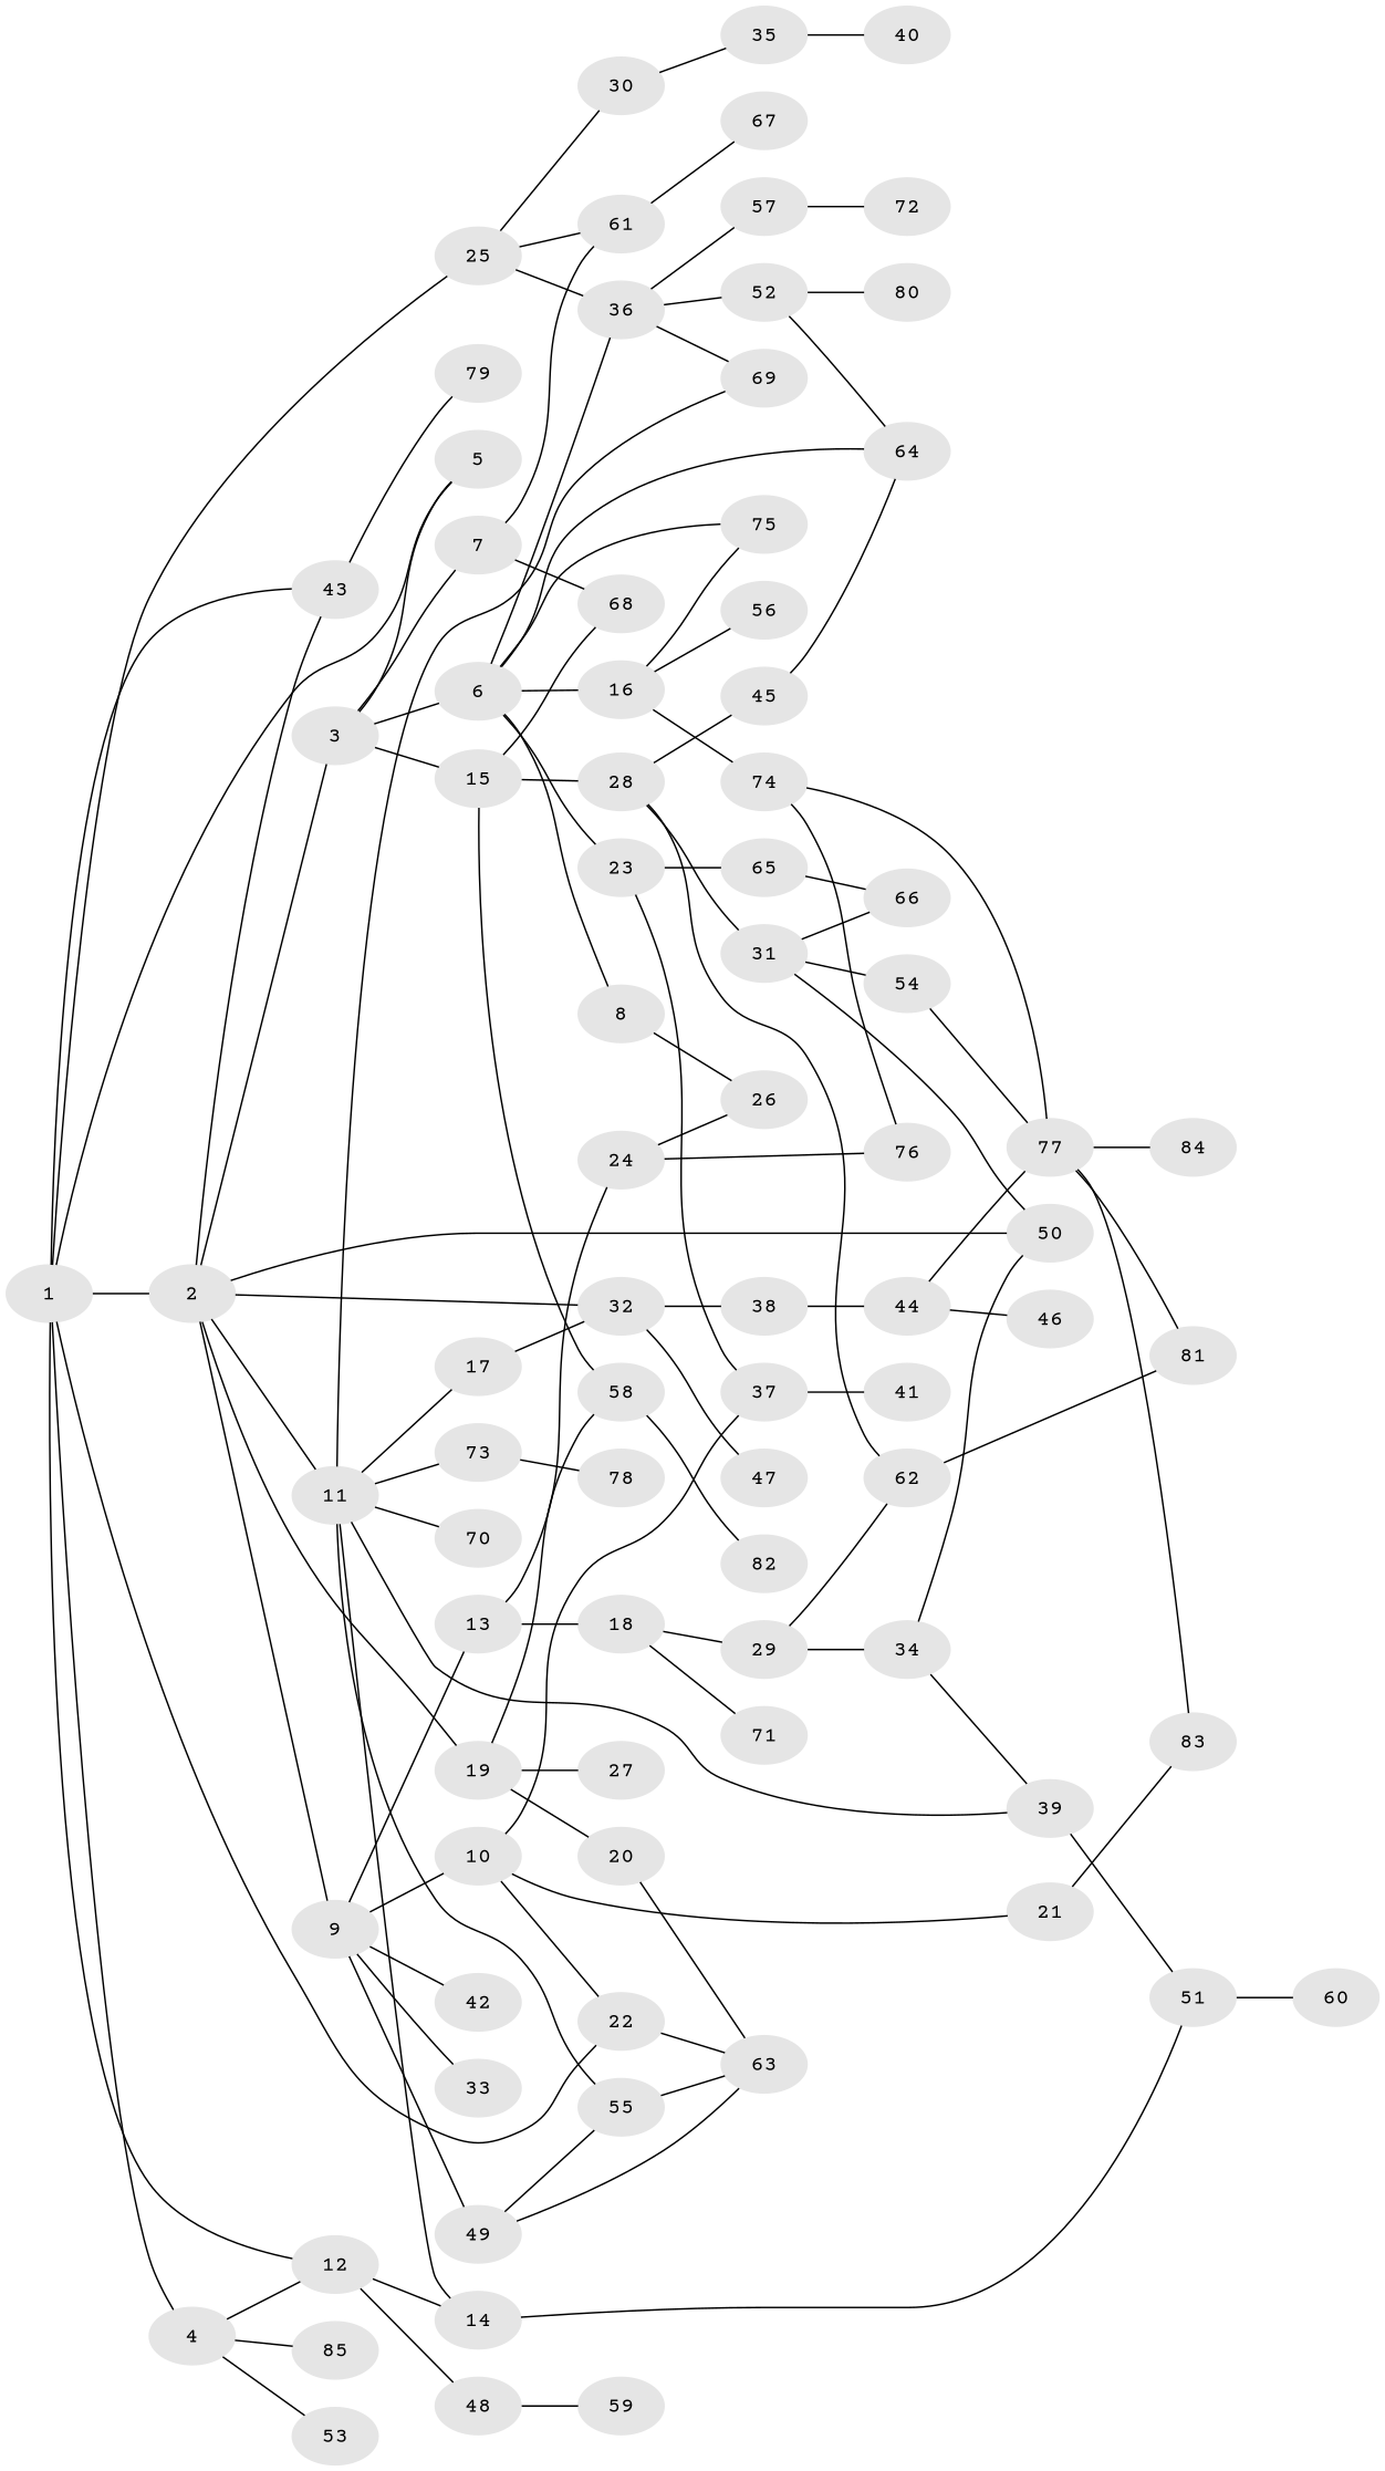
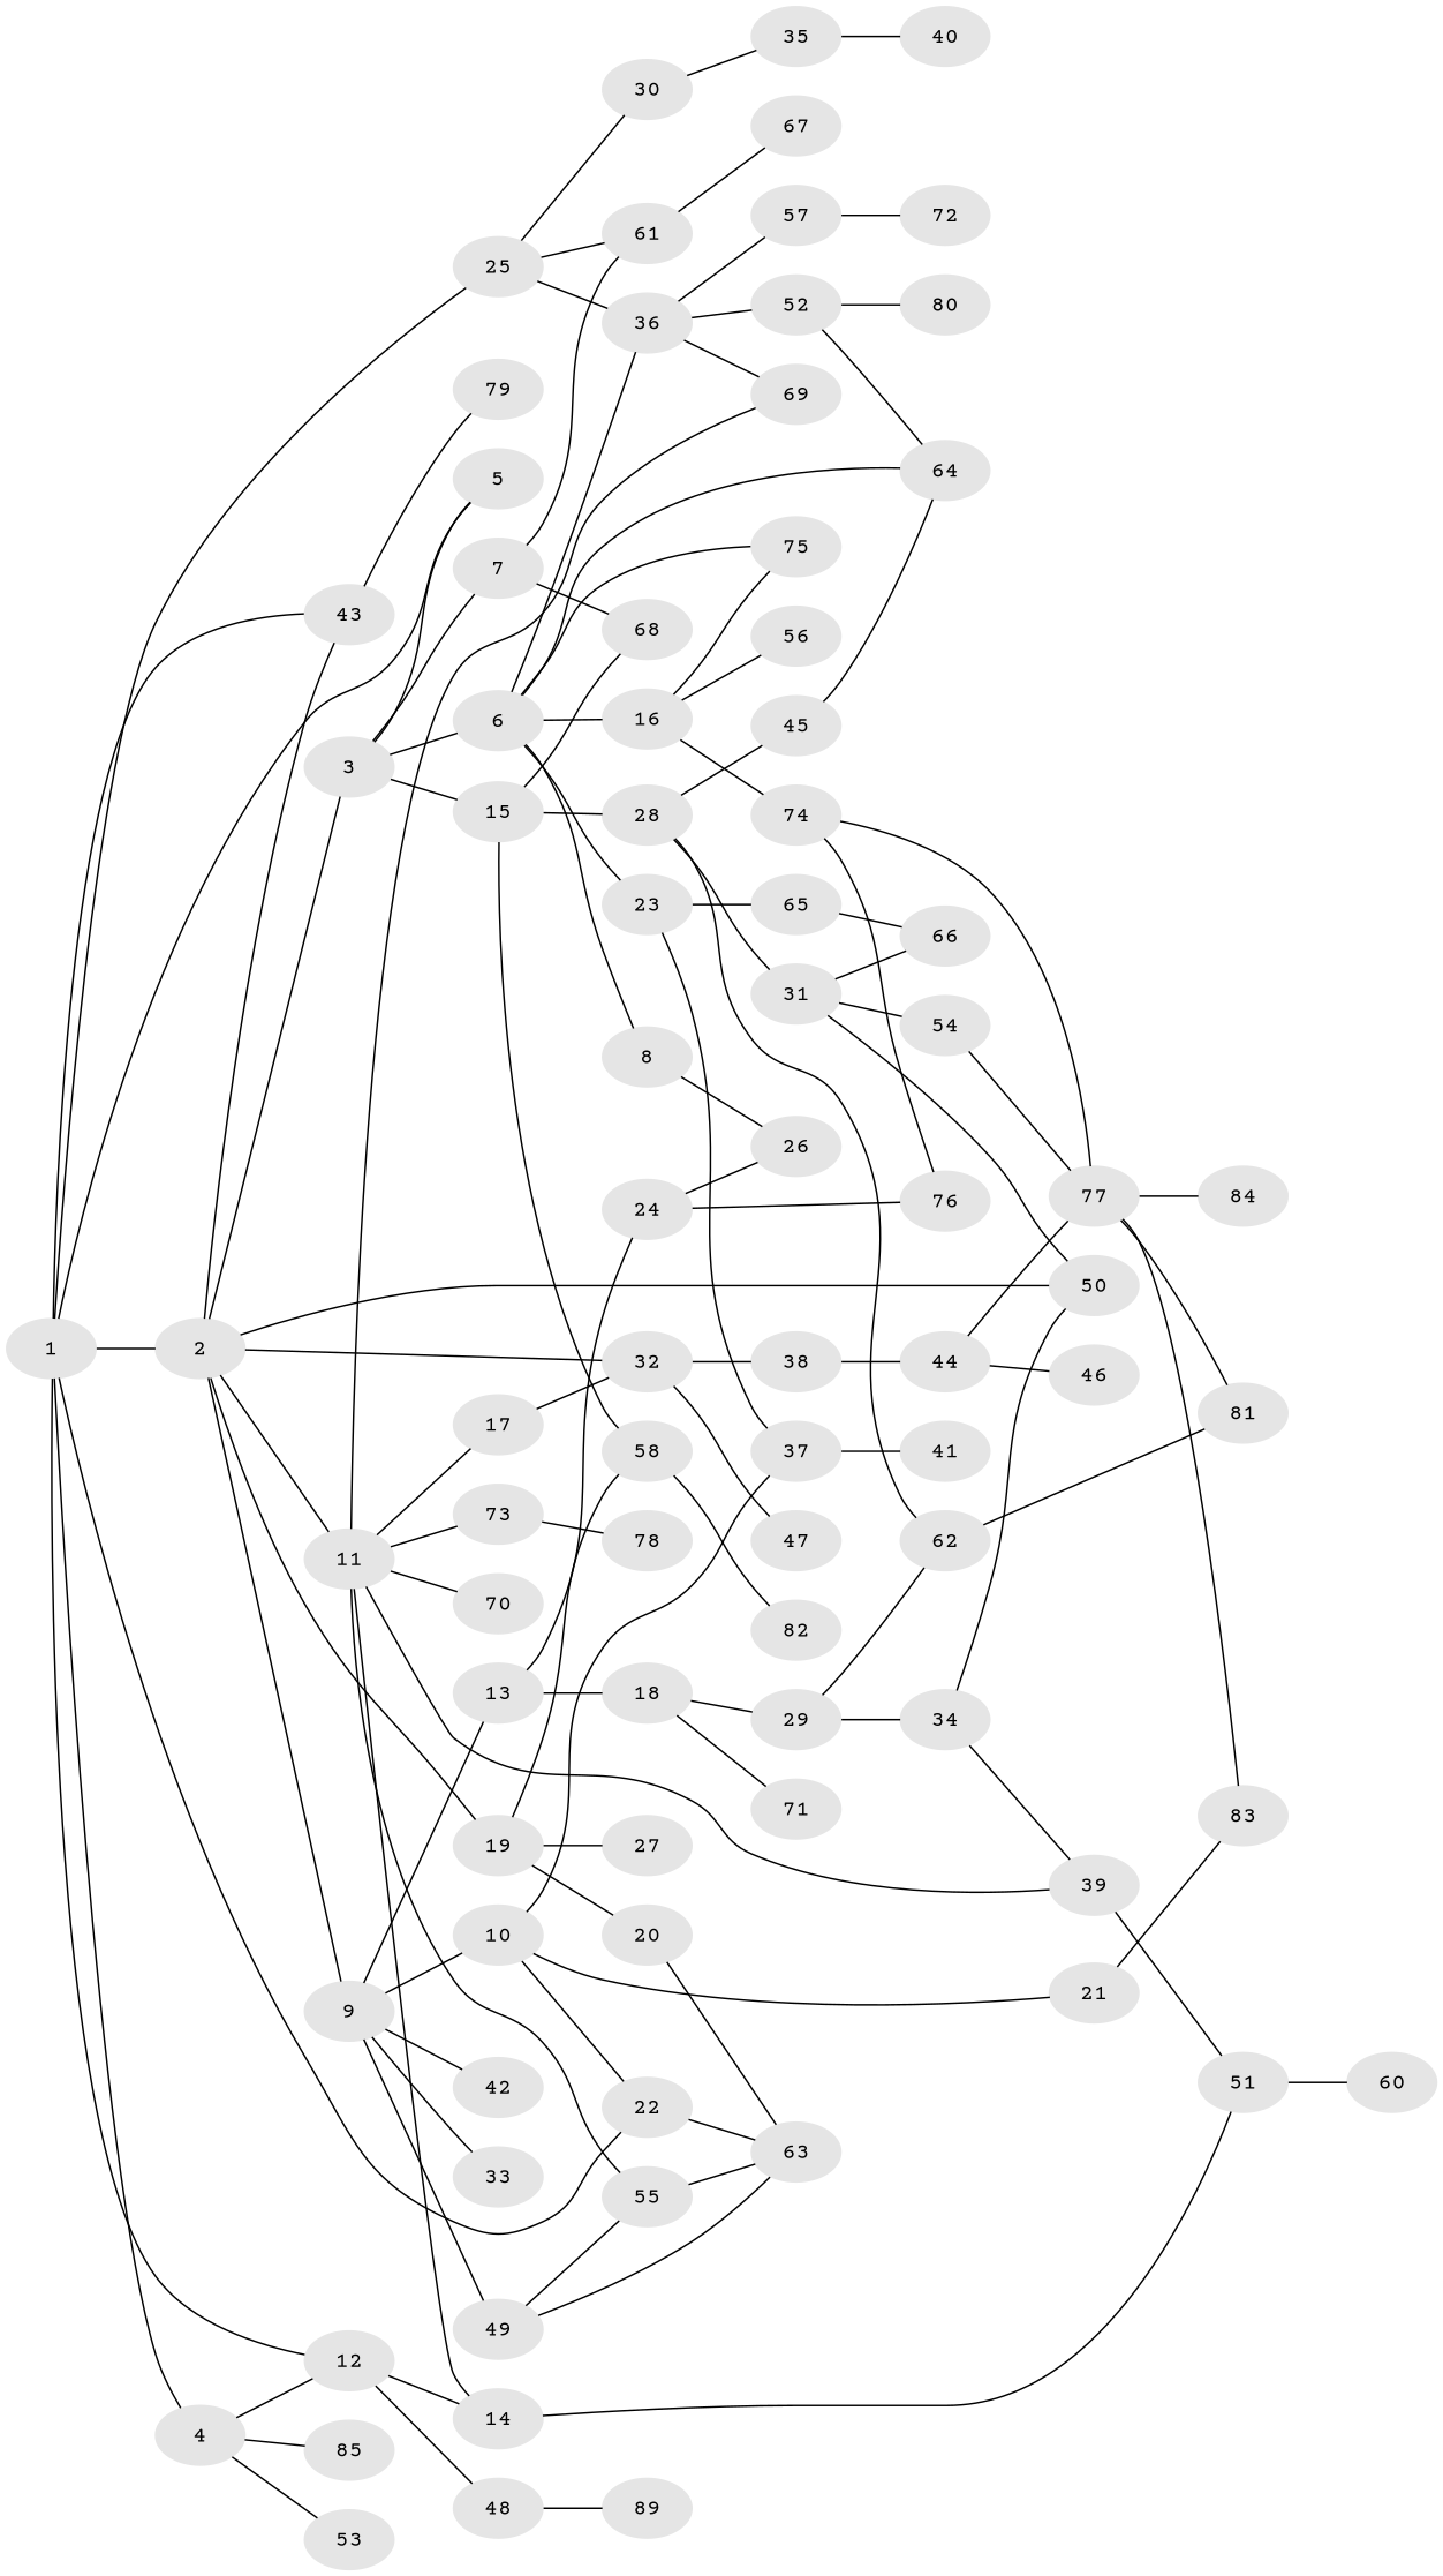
  graph {
    fontname="Courier Prime"
    rankdir=LR
    node [color=gray90 fontname="Courier Prime" style=filled]
    edge [fontname="Courier Prime"]
    1
    2
    4
    5
    12
    22
    25
    43
    3
    9
    11
    19
    32
    50
    53
    85
    14
    48
    63
    36
    61
    30
    79
    6
    7
    15
    10
    13
    33
    42
    49
    17
    39
    55
    69
    70
    73
    58
    20
    27
    38
    47
    8
    16
    23
    64
    75
    68
    28
    26
    56
    74
    37
    65
    52
    57
    67
    21
    18
    24
    83
    41
    51
    78
-   59
+   59 [label=89]
    29
    71
    76
    60
    45
    31
    62
    82
    77
    34
    66
    35
    54
    81
    40
    44
    80
    72
    46
    84
    1 -- 2
    1 -- 4
    1 -- 5
    1 -- 12
    1 -- 22
    1 -- 25
    1 -- 43
    2 -- 43
    2 -- 3
    2 -- 9
    2 -- 11
    2 -- 19
    2 -- 32
    2 -- 50
    4 -- 12
    4 -- 53
    4 -- 85
    12 -- 14
    12 -- 48
    22 -- 63
    25 -- 36
    25 -- 61
    25 -- 30
    43 -- 79
    3 -- 5
    3 -- 6
    3 -- 7
    3 -- 15
    9 -- 10
    9 -- 13
    9 -- 33
    9 -- 42
    9 -- 49
    11 -- 14
    11 -- 17
    11 -- 39
    11 -- 55
    11 -- 69
    11 -- 70
    11 -- 73
    19 -- 58
    19 -- 20
    19 -- 27
    32 -- 38
    32 -- 47
    14 -- 51
    48 -- 59
    36 -- 69
    36 -- 52
    36 -- 57
    61 -- 67
    30 -- 35
    6 -- 36
    6 -- 8
    6 -- 16
    6 -- 23
    6 -- 64
    6 -- 75
    7 -- 61
    7 -- 68
    15 -- 58
    15 -- 68
    15 -- 28
    10 -- 22
    10 -- 37
    10 -- 21
    13 -- 18
    13 -- 24
    49 -- 63
    49 -- 55
    17 -- 32
    39 -- 51
    55 -- 63
    73 -- 78
    58 -- 82
    20 -- 63
    38 -- 44
    8 -- 26
    16 -- 75
    16 -- 56
    16 -- 74
    23 -- 37
    23 -- 65
    28 -- 45
    28 -- 31
    28 -- 62
    74 -- 76
    74 -- 77
    37 -- 41
    65 -- 66
    52 -- 64
    52 -- 80
    57 -- 72
    21 -- 83
    18 -- 29
    18 -- 71
    24 -- 26
    24 -- 76
    51 -- 60
    29 -- 62
    29 -- 34
    45 -- 64
    31 -- 50
    31 -- 66
    31 -- 54
    62 -- 81
    77 -- 83
    77 -- 81
    77 -- 84
    34 -- 50
    34 -- 39
    35 -- 40
    54 -- 77
    44 -- 77
    44 -- 46
  }
